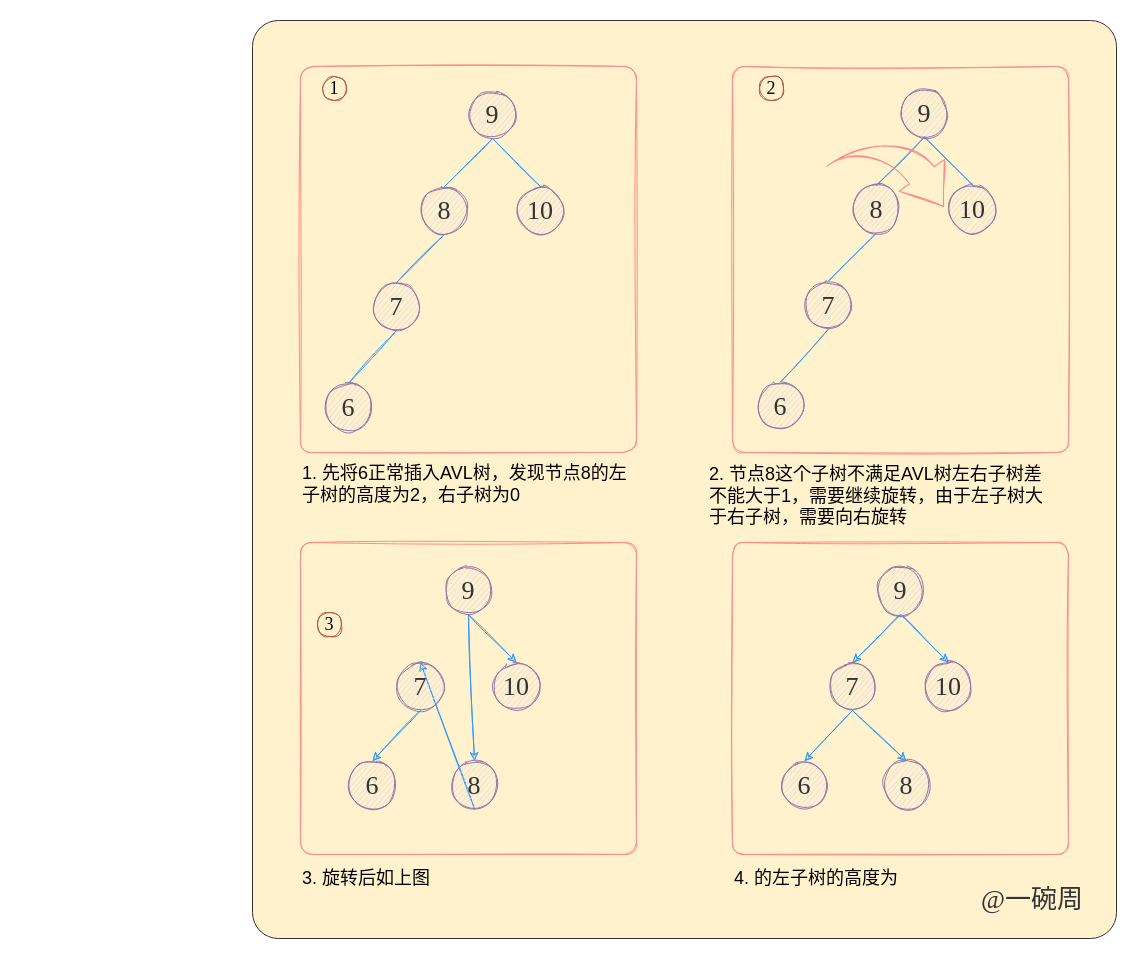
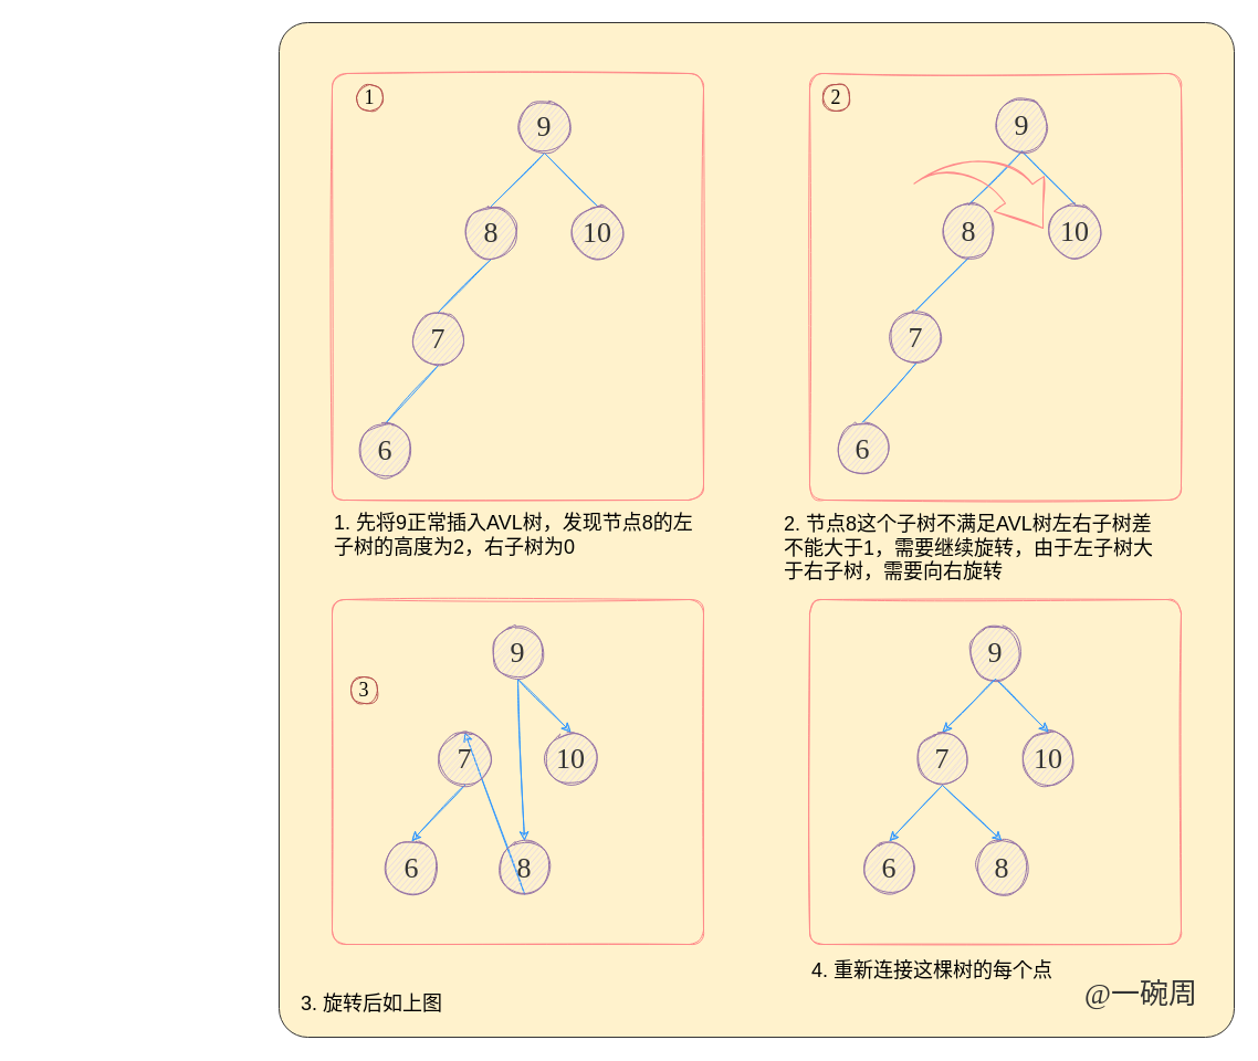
  <mxCell id="0" />
  <mxCell id="1" parent="0" />
  <mxCell id="2" value="" style="rounded=1;whiteSpace=wrap;html=1;sketch=0;fillStyle=auto;fontFamily=Comic Sans MS;fontSize=26;strokeColor=#333333;fillColor=#fff2cc;arcSize=3;" parent="1" vertex="1"><mxGeometry x="252" y="20" width="864" height="918" as="geometry" /></mxCell>
  <mxCell id="3" value="" style="rounded=1;whiteSpace=wrap;html=1;fontSize=18;fillColor=none;strokeColor=#FF8A8A;sketch=1;arcSize=4;" vertex="1" parent="1"><mxGeometry x="732" y="542" width="336" height="312" as="geometry" /></mxCell>
  <mxCell id="4" value="" style="rounded=1;whiteSpace=wrap;html=1;fontSize=18;fillColor=none;strokeColor=#FF8A8A;sketch=1;arcSize=4;" vertex="1" parent="1"><mxGeometry x="300" y="542" width="336" height="312" as="geometry" /></mxCell>
  <mxCell id="5" style="edgeStyle=none;rounded=0;sketch=1;orthogonalLoop=1;jettySize=auto;html=1;exitX=0.5;exitY=1;exitDx=0;exitDy=0;strokeColor=#9673A6;" parent="1" edge="1"><mxGeometry relative="1" as="geometry"><mxPoint x="20" y="484" as="sourcePoint" /></mxGeometry></mxCell>
  <mxCell id="6" value="@一碗周" style="text;html=1;strokeColor=none;fillColor=none;align=center;verticalAlign=middle;whiteSpace=wrap;rounded=0;sketch=1;fillStyle=auto;fontFamily=Comic Sans MS;fontSize=26;fontColor=#333333;" parent="1" vertex="1"><mxGeometry x="972" y="884" width="120" height="30" as="geometry" /></mxCell>
  <mxCell id="7" value="" style="rounded=1;whiteSpace=wrap;html=1;fontSize=18;fillColor=none;strokeColor=#FF8A8A;sketch=1;arcSize=4;" vertex="1" parent="1"><mxGeometry x="300" y="66" width="336" height="386" as="geometry" /></mxCell>
  <mxCell id="8" style="rounded=0;orthogonalLoop=1;jettySize=auto;html=1;exitX=0.5;exitY=0;exitDx=0;exitDy=0;entryX=0.5;entryY=1;entryDx=0;entryDy=0;fontSize=18;endArrow=none;endFill=0;strokeColor=#3399FF;sketch=1;" edge="1" parent="1" source="9" target="11"><mxGeometry relative="1" as="geometry" /></mxCell>
  <mxCell id="9" value="&lt;font style=&quot;font-size: 26px&quot; face=&quot;Comic Sans MS&quot; color=&quot;#333333&quot;&gt;10&lt;/font&gt;" style="ellipse;whiteSpace=wrap;html=1;fillColor=#e1d5e7;strokeColor=#9673a6;sketch=1;fillStyle=auto;" vertex="1" parent="1"><mxGeometry x="516" y="186" width="48" height="48" as="geometry" /></mxCell>
  <mxCell id="10" style="edgeStyle=none;rounded=0;sketch=1;orthogonalLoop=1;jettySize=auto;html=1;exitX=0.5;exitY=1;exitDx=0;exitDy=0;fontSize=18;endArrow=none;endFill=0;strokeColor=#3399FF;entryX=0.5;entryY=0;entryDx=0;entryDy=0;" edge="1" parent="1" source="11" target="13"><mxGeometry relative="1" as="geometry"><mxPoint x="462" y="162" as="targetPoint" /></mxGeometry></mxCell>
  <mxCell id="11" value="&lt;font style=&quot;font-size: 26px&quot; face=&quot;Comic Sans MS&quot; color=&quot;#333333&quot;&gt;9&lt;/font&gt;" style="ellipse;whiteSpace=wrap;html=1;fillColor=#e1d5e7;strokeColor=#9673a6;sketch=1;fillStyle=auto;" vertex="1" parent="1"><mxGeometry x="468" y="90" width="48" height="48" as="geometry" /></mxCell>
  <mxCell id="12" style="edgeStyle=none;rounded=0;sketch=1;orthogonalLoop=1;jettySize=auto;html=1;exitX=0.5;exitY=1;exitDx=0;exitDy=0;entryX=0.5;entryY=0;entryDx=0;entryDy=0;fontFamily=Comic Sans MS;fontSize=18;endArrow=none;endFill=0;strokeColor=#3399FF;" edge="1" parent="1" source="13" target="16"><mxGeometry relative="1" as="geometry" /></mxCell>
  <mxCell id="13" value="&lt;font style=&quot;font-size: 26px&quot; face=&quot;Comic Sans MS&quot; color=&quot;#333333&quot;&gt;8&lt;/font&gt;" style="ellipse;whiteSpace=wrap;html=1;fillColor=#e1d5e7;strokeColor=#9673a6;sketch=1;fillStyle=auto;" vertex="1" parent="1"><mxGeometry x="420" y="186" width="48" height="48" as="geometry" /></mxCell>
  <mxCell id="14" value="&lt;font face=&quot;Comic Sans MS&quot;&gt;1&lt;/font&gt;" style="text;html=1;strokeColor=#b85450;fillColor=none;align=center;verticalAlign=middle;whiteSpace=wrap;rounded=1;sketch=1;fontSize=18;arcSize=50;" vertex="1" parent="1"><mxGeometry x="322" y="76" width="24" height="24" as="geometry" /></mxCell>
  <mxCell id="15" style="edgeStyle=none;rounded=0;sketch=1;orthogonalLoop=1;jettySize=auto;html=1;exitX=0.5;exitY=1;exitDx=0;exitDy=0;entryX=0.5;entryY=0;entryDx=0;entryDy=0;fontFamily=Comic Sans MS;fontSize=18;endArrow=none;endFill=0;strokeColor=#3399FF;" edge="1" parent="1" source="16" target="17"><mxGeometry relative="1" as="geometry" /></mxCell>
  <mxCell id="16" value="&lt;font style=&quot;font-size: 26px&quot; face=&quot;Comic Sans MS&quot; color=&quot;#333333&quot;&gt;7&lt;/font&gt;" style="ellipse;whiteSpace=wrap;html=1;fillColor=#e1d5e7;strokeColor=#9673a6;sketch=1;fillStyle=auto;" vertex="1" parent="1"><mxGeometry x="372" y="282" width="48" height="48" as="geometry" /></mxCell>
  <mxCell id="17" value="&lt;font color=&quot;#333333&quot; face=&quot;Comic Sans MS&quot;&gt;&lt;span style=&quot;font-size: 26px&quot;&gt;6&lt;/span&gt;&lt;/font&gt;" style="ellipse;whiteSpace=wrap;html=1;fillColor=#e1d5e7;strokeColor=#9673a6;sketch=1;fillStyle=auto;" vertex="1" parent="1"><mxGeometry x="324" y="383" width="48" height="48" as="geometry" /></mxCell>
  <mxCell id="18" style="rounded=0;orthogonalLoop=1;jettySize=auto;html=1;exitX=0.5;exitY=0;exitDx=0;exitDy=0;entryX=0.5;entryY=1;entryDx=0;entryDy=0;fontSize=18;endArrow=none;endFill=0;strokeColor=#3399FF;sketch=1;" edge="1" parent="1" source="19" target="21"><mxGeometry relative="1" as="geometry" /></mxCell>
  <mxCell id="19" value="&lt;font style=&quot;font-size: 26px&quot; face=&quot;Comic Sans MS&quot; color=&quot;#333333&quot;&gt;10&lt;/font&gt;" style="ellipse;whiteSpace=wrap;html=1;fillColor=#e1d5e7;strokeColor=#9673a6;sketch=1;fillStyle=auto;" vertex="1" parent="1"><mxGeometry x="948" y="184.5" width="48" height="48" as="geometry" /></mxCell>
  <mxCell id="20" style="edgeStyle=none;rounded=0;sketch=1;orthogonalLoop=1;jettySize=auto;html=1;exitX=0.5;exitY=1;exitDx=0;exitDy=0;fontSize=18;endArrow=none;endFill=0;strokeColor=#3399FF;entryX=0.5;entryY=0;entryDx=0;entryDy=0;" edge="1" parent="1" source="21" target="23"><mxGeometry relative="1" as="geometry"><mxPoint x="894" y="160.5" as="targetPoint" /></mxGeometry></mxCell>
  <mxCell id="21" value="&lt;font style=&quot;font-size: 26px&quot; face=&quot;Comic Sans MS&quot; color=&quot;#333333&quot;&gt;9&lt;/font&gt;" style="ellipse;whiteSpace=wrap;html=1;fillColor=#e1d5e7;strokeColor=#9673a6;sketch=1;fillStyle=auto;" vertex="1" parent="1"><mxGeometry x="900" y="88.5" width="48" height="48" as="geometry" /></mxCell>
  <mxCell id="22" style="edgeStyle=none;rounded=0;sketch=1;orthogonalLoop=1;jettySize=auto;html=1;exitX=0.5;exitY=1;exitDx=0;exitDy=0;entryX=0.5;entryY=0;entryDx=0;entryDy=0;fontFamily=Comic Sans MS;fontSize=18;endArrow=none;endFill=0;strokeColor=#3399FF;" edge="1" parent="1" source="23" target="25"><mxGeometry relative="1" as="geometry" /></mxCell>
  <mxCell id="23" value="&lt;font style=&quot;font-size: 26px&quot; face=&quot;Comic Sans MS&quot; color=&quot;#333333&quot;&gt;8&lt;/font&gt;" style="ellipse;whiteSpace=wrap;html=1;fillColor=#e1d5e7;strokeColor=#9673a6;sketch=1;fillStyle=auto;" vertex="1" parent="1"><mxGeometry x="852" y="184.5" width="48" height="48" as="geometry" /></mxCell>
  <mxCell id="24" style="edgeStyle=none;rounded=0;sketch=1;orthogonalLoop=1;jettySize=auto;html=1;exitX=0.5;exitY=1;exitDx=0;exitDy=0;entryX=0.5;entryY=0;entryDx=0;entryDy=0;fontFamily=Comic Sans MS;fontSize=18;endArrow=none;endFill=0;strokeColor=#3399FF;" edge="1" parent="1" source="25" target="26"><mxGeometry relative="1" as="geometry" /></mxCell>
  <mxCell id="25" value="&lt;font style=&quot;font-size: 26px&quot; face=&quot;Comic Sans MS&quot; color=&quot;#333333&quot;&gt;7&lt;/font&gt;" style="ellipse;whiteSpace=wrap;html=1;fillColor=#e1d5e7;strokeColor=#9673a6;sketch=1;fillStyle=auto;" vertex="1" parent="1"><mxGeometry x="804" y="280.5" width="48" height="48" as="geometry" /></mxCell>
  <mxCell id="26" value="&lt;font color=&quot;#333333&quot; face=&quot;Comic Sans MS&quot;&gt;&lt;span style=&quot;font-size: 26px&quot;&gt;6&lt;/span&gt;&lt;/font&gt;" style="ellipse;whiteSpace=wrap;html=1;fillColor=#e1d5e7;strokeColor=#9673a6;sketch=1;fillStyle=auto;" vertex="1" parent="1"><mxGeometry x="756" y="381.5" width="48" height="48" as="geometry" /></mxCell>
  <mxCell id="27" value="&lt;font style=&quot;font-size: 26px&quot; face=&quot;Comic Sans MS&quot; color=&quot;#333333&quot;&gt;10&lt;/font&gt;" style="ellipse;whiteSpace=wrap;html=1;fillColor=#e1d5e7;strokeColor=#9673a6;sketch=1;fillStyle=auto;" vertex="1" parent="1"><mxGeometry x="492" y="662" width="48" height="48" as="geometry" /></mxCell>
  <mxCell id="28" style="edgeStyle=none;rounded=0;sketch=1;orthogonalLoop=1;jettySize=auto;html=1;exitX=0.5;exitY=1;exitDx=0;exitDy=0;entryX=0.5;entryY=0;entryDx=0;entryDy=0;fontFamily=Comic Sans MS;fontSize=18;startArrow=none;startFill=0;endArrow=classic;endFill=1;strokeColor=#3399FF;" edge="1" parent="1" source="30" target="32"><mxGeometry relative="1" as="geometry" /></mxCell>
  <mxCell id="29" style="edgeStyle=none;rounded=0;sketch=1;orthogonalLoop=1;jettySize=auto;html=1;exitX=0.5;exitY=1;exitDx=0;exitDy=0;entryX=0.5;entryY=0;entryDx=0;entryDy=0;fontFamily=Comic Sans MS;fontSize=18;startArrow=none;startFill=0;endArrow=classic;endFill=1;strokeColor=#3399FF;" edge="1" parent="1" source="30" target="27"><mxGeometry relative="1" as="geometry" /></mxCell>
  <mxCell id="30" value="&lt;font style=&quot;font-size: 26px&quot; face=&quot;Comic Sans MS&quot; color=&quot;#333333&quot;&gt;9&lt;/font&gt;" style="ellipse;whiteSpace=wrap;html=1;fillColor=#e1d5e7;strokeColor=#9673a6;sketch=1;fillStyle=auto;" vertex="1" parent="1"><mxGeometry x="444" y="566" width="48" height="48" as="geometry" /></mxCell>
  <mxCell id="31" style="edgeStyle=none;rounded=0;sketch=1;orthogonalLoop=1;jettySize=auto;html=1;exitX=0.5;exitY=1;exitDx=0;exitDy=0;entryX=0.5;entryY=0;entryDx=0;entryDy=0;fontFamily=Comic Sans MS;fontSize=18;endArrow=classic;endFill=1;strokeColor=#3399FF;" edge="1" parent="1" source="32" target="34"><mxGeometry relative="1" as="geometry" /></mxCell>
  <mxCell id="32" value="&lt;font style=&quot;font-size: 26px&quot; face=&quot;Comic Sans MS&quot; color=&quot;#333333&quot;&gt;8&lt;/font&gt;" style="ellipse;whiteSpace=wrap;html=1;fillColor=#e1d5e7;strokeColor=#9673a6;sketch=1;fillStyle=auto;" vertex="1" parent="1"><mxGeometry x="450" y="760.5" width="48" height="48" as="geometry" /></mxCell>
  <mxCell id="33" style="edgeStyle=none;rounded=0;sketch=1;orthogonalLoop=1;jettySize=auto;html=1;exitX=0.5;exitY=1;exitDx=0;exitDy=0;entryX=0.5;entryY=0;entryDx=0;entryDy=0;fontFamily=Comic Sans MS;fontSize=18;endArrow=classic;endFill=1;strokeColor=#3399FF;" edge="1" parent="1" source="34" target="35"><mxGeometry relative="1" as="geometry" /></mxCell>
  <mxCell id="34" value="&lt;font style=&quot;font-size: 26px&quot; face=&quot;Comic Sans MS&quot; color=&quot;#333333&quot;&gt;7&lt;/font&gt;" style="ellipse;whiteSpace=wrap;html=1;fillColor=#e1d5e7;strokeColor=#9673a6;sketch=1;fillStyle=auto;" vertex="1" parent="1"><mxGeometry x="396" y="662" width="48" height="48" as="geometry" /></mxCell>
  <mxCell id="35" value="&lt;font color=&quot;#333333&quot; face=&quot;Comic Sans MS&quot;&gt;&lt;span style=&quot;font-size: 26px&quot;&gt;6&lt;/span&gt;&lt;/font&gt;" style="ellipse;whiteSpace=wrap;html=1;fillColor=#e1d5e7;strokeColor=#9673a6;sketch=1;fillStyle=auto;" vertex="1" parent="1"><mxGeometry x="348" y="760.5" width="48" height="48" as="geometry" /></mxCell>
  <mxCell id="36" value="&lt;font style=&quot;font-size: 26px&quot; face=&quot;Comic Sans MS&quot; color=&quot;#333333&quot;&gt;10&lt;/font&gt;" style="ellipse;whiteSpace=wrap;html=1;fillColor=#e1d5e7;strokeColor=#9673a6;sketch=1;fillStyle=auto;" vertex="1" parent="1"><mxGeometry x="924" y="662" width="48" height="48" as="geometry" /></mxCell>
  <mxCell id="37" style="edgeStyle=none;rounded=0;sketch=1;orthogonalLoop=1;jettySize=auto;html=1;exitX=0.5;exitY=1;exitDx=0;exitDy=0;entryX=0.5;entryY=0;entryDx=0;entryDy=0;fontFamily=Comic Sans MS;fontSize=18;startArrow=none;startFill=0;endArrow=classic;endFill=1;strokeColor=#3399FF;" edge="1" parent="1" source="43" target="41"><mxGeometry relative="1" as="geometry" /></mxCell>
  <mxCell id="38" style="edgeStyle=none;rounded=0;sketch=1;orthogonalLoop=1;jettySize=auto;html=1;exitX=0.5;exitY=1;exitDx=0;exitDy=0;entryX=0.5;entryY=0;entryDx=0;entryDy=0;fontFamily=Comic Sans MS;fontSize=18;startArrow=none;startFill=0;endArrow=classic;endFill=1;strokeColor=#3399FF;" edge="1" parent="1" source="39" target="36"><mxGeometry relative="1" as="geometry" /></mxCell>
  <mxCell id="39" value="&lt;font style=&quot;font-size: 26px&quot; face=&quot;Comic Sans MS&quot; color=&quot;#333333&quot;&gt;9&lt;/font&gt;" style="ellipse;whiteSpace=wrap;html=1;fillColor=#e1d5e7;strokeColor=#9673a6;sketch=1;fillStyle=auto;" vertex="1" parent="1"><mxGeometry x="876" y="566" width="48" height="48" as="geometry" /></mxCell>
  <mxCell id="40" style="edgeStyle=none;rounded=0;sketch=1;orthogonalLoop=1;jettySize=auto;html=1;exitX=0.5;exitY=1;exitDx=0;exitDy=0;entryX=0.5;entryY=0;entryDx=0;entryDy=0;fontFamily=Comic Sans MS;fontSize=18;endArrow=classic;endFill=1;strokeColor=#3399FF;" edge="1" parent="1" source="39" target="43"><mxGeometry relative="1" as="geometry" /></mxCell>
  <mxCell id="41" value="&lt;font style=&quot;font-size: 26px&quot; face=&quot;Comic Sans MS&quot; color=&quot;#333333&quot;&gt;8&lt;/font&gt;" style="ellipse;whiteSpace=wrap;html=1;fillColor=#e1d5e7;strokeColor=#9673a6;sketch=1;fillStyle=auto;" vertex="1" parent="1"><mxGeometry x="882" y="760.5" width="48" height="48" as="geometry" /></mxCell>
  <mxCell id="42" style="edgeStyle=none;rounded=0;sketch=1;orthogonalLoop=1;jettySize=auto;html=1;exitX=0.5;exitY=1;exitDx=0;exitDy=0;entryX=0.5;entryY=0;entryDx=0;entryDy=0;fontFamily=Comic Sans MS;fontSize=18;endArrow=classic;endFill=1;strokeColor=#3399FF;" edge="1" parent="1" source="43" target="44"><mxGeometry relative="1" as="geometry" /></mxCell>
  <mxCell id="43" value="&lt;font style=&quot;font-size: 26px&quot; face=&quot;Comic Sans MS&quot; color=&quot;#333333&quot;&gt;7&lt;/font&gt;" style="ellipse;whiteSpace=wrap;html=1;fillColor=#e1d5e7;strokeColor=#9673a6;sketch=1;fillStyle=auto;" vertex="1" parent="1"><mxGeometry x="828" y="662" width="48" height="48" as="geometry" /></mxCell>
  <mxCell id="44" value="&lt;font color=&quot;#333333&quot; face=&quot;Comic Sans MS&quot;&gt;&lt;span style=&quot;font-size: 26px&quot;&gt;6&lt;/span&gt;&lt;/font&gt;" style="ellipse;whiteSpace=wrap;html=1;fillColor=#e1d5e7;strokeColor=#9673a6;sketch=1;fillStyle=auto;" vertex="1" parent="1"><mxGeometry x="780" y="760.5" width="48" height="48" as="geometry" /></mxCell>
  <mxCell id="45" value="" style="rounded=1;whiteSpace=wrap;html=1;fontSize=18;fillColor=none;strokeColor=#FF8A8A;sketch=1;arcSize=4;" vertex="1" parent="1"><mxGeometry x="732" y="66" width="336" height="386" as="geometry" /></mxCell>
- <mxCell id="46" value="&lt;font face=&quot;Comic Sans MS&quot;&gt;2&lt;/font&gt;" style="text;html=1;strokeColor=#b85450;fillColor=none;align=center;verticalAlign=middle;whiteSpace=wrap;rounded=1;sketch=1;fontSize=18;arcSize=50;" vertex="1" parent="1"><mxGeometry x="759" y="76" width="24" height="24" as="geometry" /></mxCell>
+ <mxCell id="46" value="&lt;font face=&quot;Comic Sans MS&quot;&gt;2&lt;/font&gt;" style="text;html=1;strokeColor=#b85450;fillColor=none;align=center;verticalAlign=middle;whiteSpace=wrap;rounded=1;sketch=1;fontSize=18;arcSize=50;" vertex="1" parent="1"><mxGeometry x="744" y="76" width="24" height="24" as="geometry" /></mxCell>
  <mxCell id="47" value="&lt;font face=&quot;Comic Sans MS&quot;&gt;3&lt;/font&gt;" style="text;html=1;strokeColor=#b85450;fillColor=none;align=center;verticalAlign=middle;whiteSpace=wrap;rounded=1;sketch=1;fontSize=18;arcSize=50;" vertex="1" parent="1"><mxGeometry x="317" y="612" width="24" height="24" as="geometry" /></mxCell>
  <mxCell id="48" value="" style="html=1;shadow=0;dashed=0;align=center;verticalAlign=middle;shape=mxgraph.arrows2.jumpInArrow;dy=15;dx=38;arrowHead=55;rounded=1;sketch=1;fontSize=18;strokeColor=#FF8A8A;fillColor=none;rotation=55;" vertex="1" parent="1"><mxGeometry x="846" y="128" width="100" height="100" as="geometry" /></mxCell>
- <mxCell id="49" value="1. 先将6正常插入AVL树，发现节点8的左子树的高度为2，右子树为0" style="text;html=1;strokeColor=none;fillColor=none;align=left;verticalAlign=middle;whiteSpace=wrap;rounded=0;fontSize=18;" vertex="1" parent="1"><mxGeometry x="300" y="461" width="336" height="45" as="geometry" /></mxCell>
+ <mxCell id="49" value="1. 先将9正常插入AVL树，发现节点8的左子树的高度为2，右子树为0" style="text;html=1;strokeColor=none;fillColor=none;align=left;verticalAlign=middle;whiteSpace=wrap;rounded=0;fontSize=18;" vertex="1" parent="1"><mxGeometry x="300" y="461" width="336" height="45" as="geometry" /></mxCell>
  <mxCell id="50" value="2. 节点8这个子树不满足AVL树左右子树差不能大于1，需要继续旋转，由于左子树大于右子树，需要向右旋转" style="text;html=1;strokeColor=none;fillColor=none;align=left;verticalAlign=middle;whiteSpace=wrap;rounded=0;fontSize=18;" vertex="1" parent="1"><mxGeometry x="707" y="463" width="336" height="66" as="geometry" /></mxCell>
- <mxCell id="51" value="3. 旋转后如上图" style="text;html=1;strokeColor=none;fillColor=none;align=left;verticalAlign=middle;whiteSpace=wrap;rounded=0;fontSize=18;" vertex="1" parent="1"><mxGeometry x="300" y="866" width="336" height="24" as="geometry" /></mxCell>
- <mxCell id="52" value="4. 的左子树的高度为" style="text;html=1;strokeColor=none;fillColor=none;align=left;verticalAlign=middle;whiteSpace=wrap;rounded=0;fontSize=18;" vertex="1" parent="1"><mxGeometry x="732" y="866" width="336" height="24" as="geometry" /></mxCell>
+ <mxCell id="51" value="3. 旋转后如上图" style="text;html=1;strokeColor=none;fillColor=none;align=left;verticalAlign=middle;whiteSpace=wrap;rounded=0;fontSize=18;" vertex="1" parent="1"><mxGeometry x="270" y="896" width="336" height="24" as="geometry" /></mxCell>
+ <mxCell id="52" value="4. 重新连接这棵树的每个点" style="text;html=1;strokeColor=none;fillColor=none;align=left;verticalAlign=middle;whiteSpace=wrap;rounded=0;fontSize=18;" vertex="1" parent="1"><mxGeometry x="732" y="866" width="336" height="24" as="geometry" /></mxCell>
